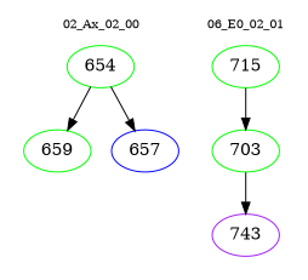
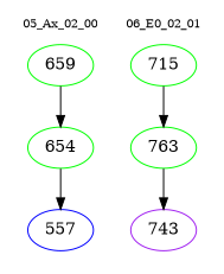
  digraph {
    node [color=green]
    edge [color=black]
    n1 [label=659]
    n2 [label=654]
-   n3 [color=blue label=657]
+   n3 [color=blue label=557]
    n4 [label=715]
-   n5 [label=703]
+   n5 [label=763]
    n6 [color=purple label=743]
    subgraph cluster_1 {
      color=white
      fontsize=10
-     label="02_Ax_02_00"
+     label="05_Ax_02_00"
      n1
      n2
      n3
    }
    subgraph cluster_2 {
      color=white
      fontsize=10
      label="06_E0_02_01"
      n4
      n5
      n6
    }
-   n2 -> n1
+   n1 -> n2
    n2 -> n3
    n4 -> n5
    n5 -> n6
  }
